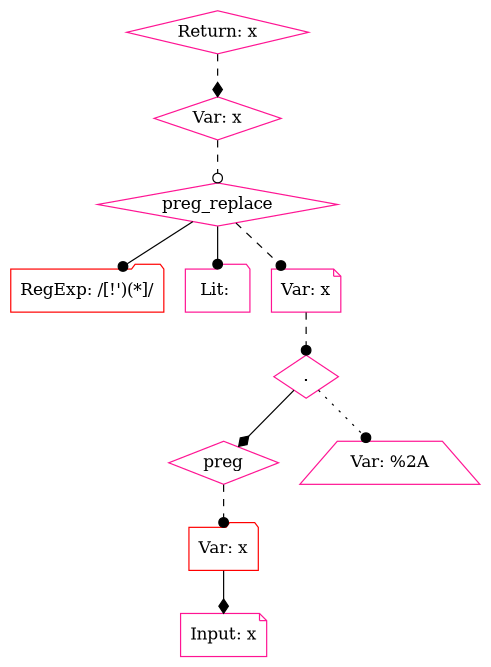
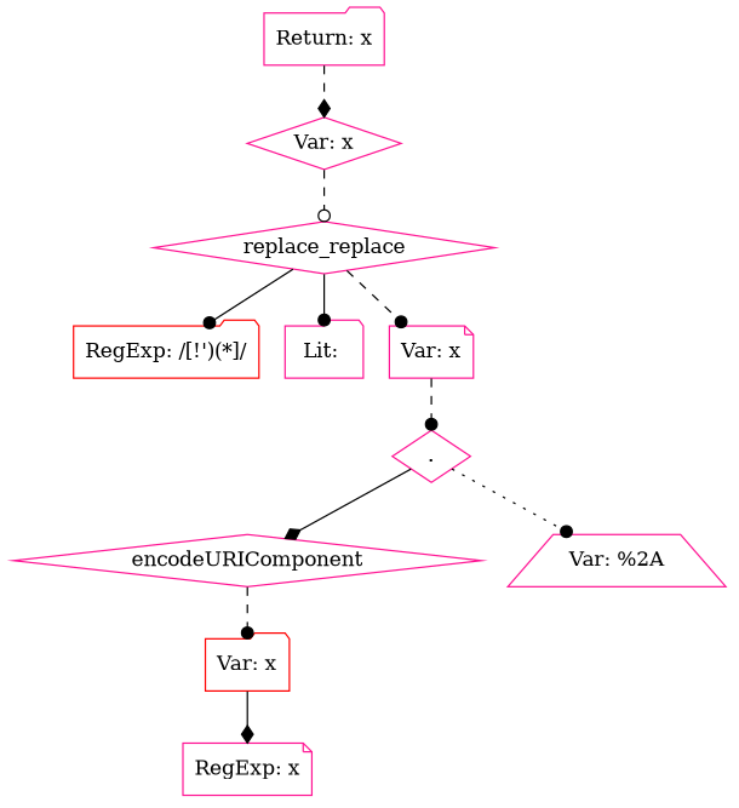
  digraph {
    node [color=deeppink shape=diamond]
    edge [arrowhead=dot style=dashed]
-   n1 [label="Input: x" shape=note]
-   n2 [label=preg]
+   n1 [label="RegExp: x" shape=note]
+   n2 [label=encodeURIComponent]
    n3 [color=red label="Var: x" shape=folder]
    n4 [label="."]
    n5 [label="Var: %2A" shape=trapezium]
-   n6 [label=preg_replace]
+   n6 [label=replace_replace]
    n7 [color=red label="RegExp: /[!')(*]/" shape=folder]
    n8 [label="Lit: " shape=folder]
    n9 [label="Var: x" shape=note]
    n10 [label="Var: x"]
-   n11 [label="Return: x"]
+   n11 [label="Return: x" shape=folder]
    n2 -> n3
    n3 -> n1 [arrowhead=diamond style=solid]
    n4 -> n2 [arrowhead=diamond style=solid]
    n4 -> n5 [style=dotted]
    n6 -> n7 [style=solid]
    n6 -> n8 [style=solid]
    n6 -> n9
    n9 -> n4
    n10 -> n6 [arrowhead=odot]
    n11 -> n10 [arrowhead=diamond]
  }
